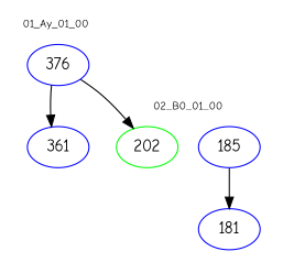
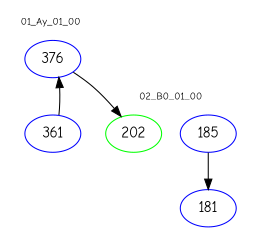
  digraph {
    fontname="Comic Neue"
    node [color=blue fontname="Comic Neue"]
    edge [color=black fontname="Comic Neue"]
    n1 [label=376]
    n2 [label=361]
    n3 [label=185]
    n4 [label=181]
    n5 [color=green label=202]
    subgraph cluster_1 {
      color=white
      fontsize=10
      label="01_Ay_01_00"
      n1
      n2
    }
    subgraph cluster_2 {
      color=white
      fontsize=10
      label="02_B0_01_00"
      n3
      n4
      n5
    }
-   n1 -> n2
+   n2 -> n1
    n1 -> n5
    n3 -> n4
  }
